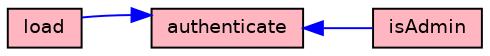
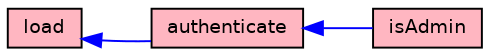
  digraph {
    rankdir=LR
    node [color=black fillcolor=lightpink fontname=Helvetica fontsize=10 shape=record style=filled]
    edge [color=blue dir=back fontname=Helvetica fontsize=10 labelfontname=Helvetica labelfontsize=10 style=solid]
    n1 [fontcolor=black height=0.2 label=load width=0.4]
    n2 [height=0.2 label=authenticate width=0.4]
    n3 [height=0.2 label=isAdmin width=0.4]
-   n2 -> n1
+   n1 -> n2
    n2 -> n3
  }
